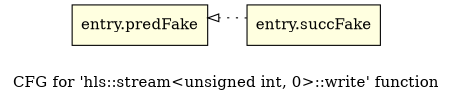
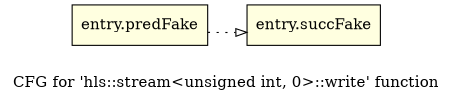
  digraph {
    label="CFG for 'hls::stream\<unsigned int, 0\>::write' function"
    rankdir=LR
    node [shape=record style=filled fillcolor=lightyellow]
    n1 [label="{entry.predFake}"]
    n2 [filename="/tools/Xilinx/Vitis_HLS/2023.1/include/hls_stream.h" label="{entry.succFake}" linenumber=476]
-   n2 -> n1 [execusionnum=2 filename="/tools/Xilinx/Vitis_HLS/2023.1/include/hls_stream.h" style=dotted arrowhead=onormal]
+   n1 -> n2 [execusionnum=2 filename="/tools/Xilinx/Vitis_HLS/2023.1/include/hls_stream.h" style=dotted arrowhead=onormal]
  }
